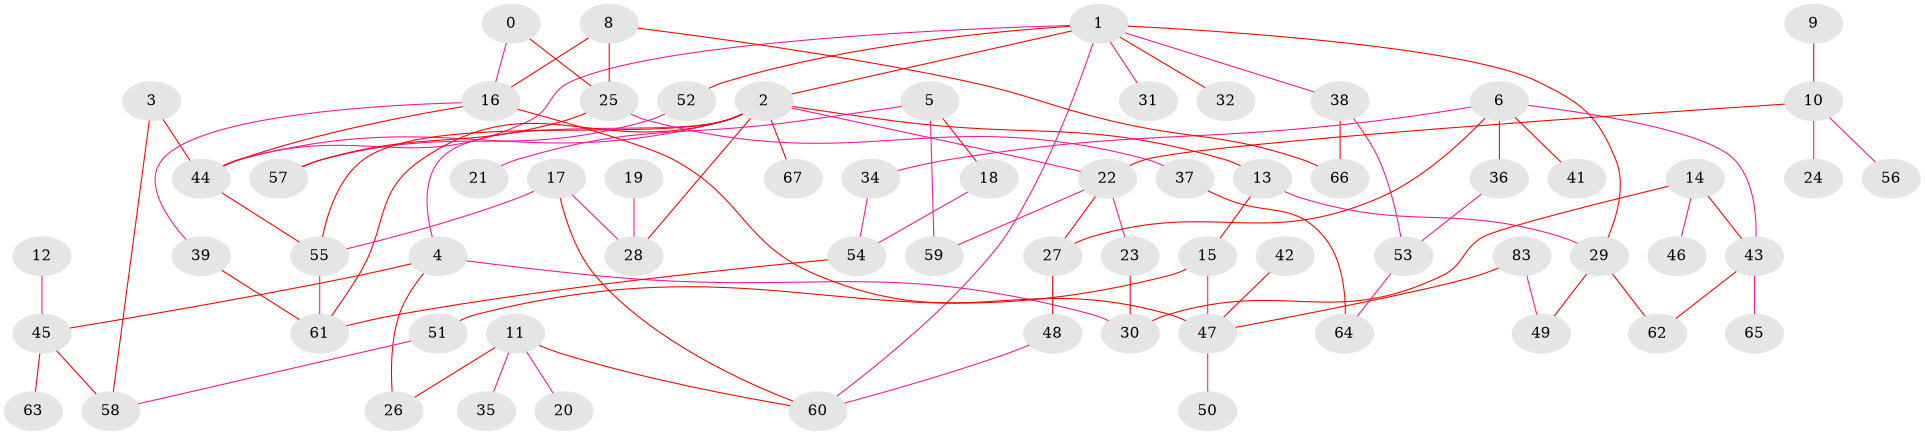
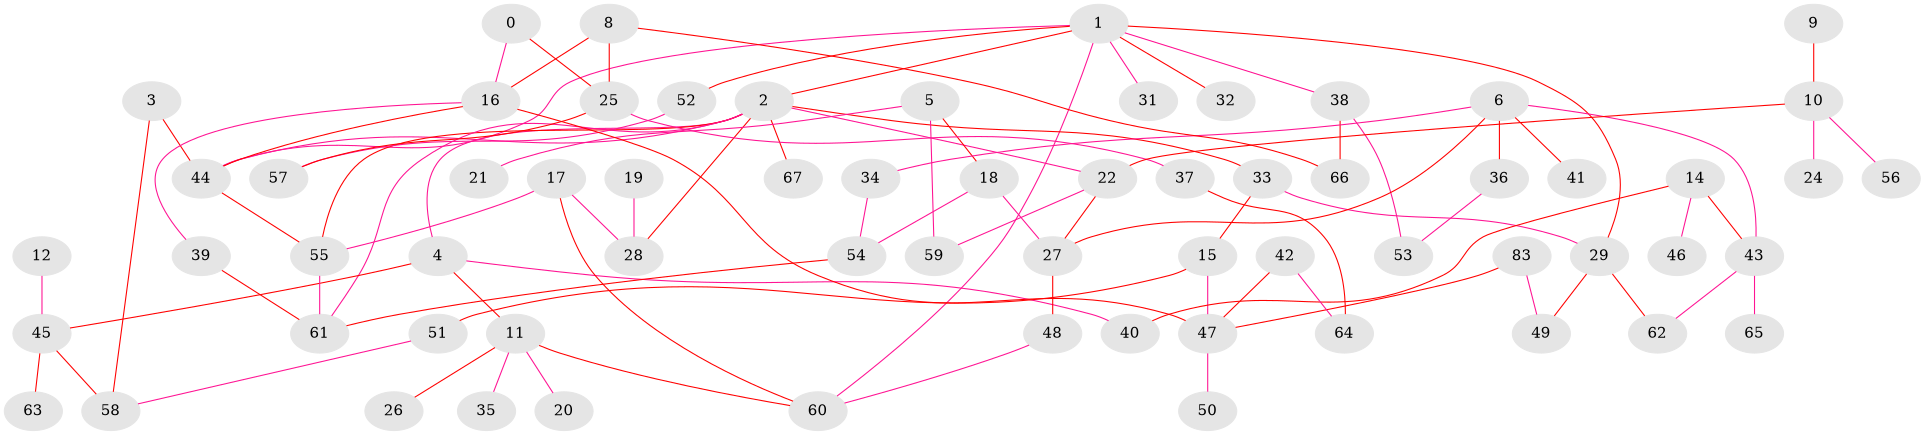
  graph {
    fontname="DejaVu Serif"
    node [color=gray90 fontname="DejaVu Serif" style=filled]
    edge [color=red fontname="DejaVu Serif" weight=1.0]
    1
    2
    29
    31
    32
    38
    44
    52
    60
-   13
+   13 [label=33]
    4
    22
    28
    55
    61
    67
    15
    49
    62
    66
    53
    57
    11
-   30
+   30 [label=40]
    45
    59
    27
-   23
    3
    58
    20
    26
    35
    63
    5
    18
    21
    54
    6
    34
    36
    41
    43
    48
    65
    n46 [label=0]
    16
    25
    47
    39
    37
    8
    9
    10
    24
    56
    12
    51
    14
    46
    50
    17
    19
    64
    n65 [label=83]
    42
    1 -- 2
    1 -- 29
    1 -- 31 [color=deeppink]
    1 -- 32
    1 -- 38 [color=deeppink]
    1 -- 44 [color=deeppink]
    1 -- 52
    1 -- 60 [color=deeppink]
    2 -- 44 [color=deeppink]
    2 -- 13
    2 -- 4 [color=deeppink]
    2 -- 22 [color=deeppink]
    2 -- 28
    2 -- 55
-   2 -- 61
+   2 -- 61 [color=deeppink]
    2 -- 67
    29 -- 49
    29 -- 62
    38 -- 66
    38 -- 53 [color=deeppink]
    44 -- 55
    52 -- 57 [color=deeppink]
    13 -- 29 [color=deeppink]
    13 -- 15
-   4 -- 26
+   4 -- 11
    4 -- 30 [color=deeppink]
    4 -- 45
    22 -- 59 [color=deeppink]
    22 -- 27
-   22 -- 23 [color=deeppink]
    55 -- 61 [color=deeppink]
    15 -- 47 [color=deeppink]
    15 -- 51
-   53 -- 64 [color=deeppink]
+   42 -- 64 [color=deeppink]
    11 -- 60
    11 -- 20 [color=deeppink]
    11 -- 26
    11 -- 35 [color=deeppink]
    45 -- 58
    45 -- 63
    27 -- 48
-   23 -- 30
    3 -- 44
    3 -- 58
    5 -- 59 [color=deeppink]
    5 -- 18
    5 -- 21 [color=deeppink]
+   18 -- 27 [color=deeppink]
    18 -- 54 [color=deeppink]
    54 -- 61
    6 -- 27
    6 -- 34 [color=deeppink]
    6 -- 36
    6 -- 41
    6 -- 43 [color=deeppink]
    34 -- 54 [color=deeppink]
    36 -- 53 [color=deeppink]
-   43 -- 62
+   43 -- 62 [color=deeppink]
    43 -- 65 [color=deeppink]
    48 -- 60 [color=deeppink]
    n46 -- 16 [color=deeppink]
    n46 -- 25
    16 -- 44
    16 -- 47 [weight=2.0]
    16 -- 39 [color=deeppink]
    25 -- 57
    25 -- 37 [color=deeppink]
    47 -- 50 [color=deeppink]
    39 -- 61
    37 -- 64
    8 -- 66
    8 -- 16
    8 -- 25
    9 -- 10
    10 -- 22
    10 -- 24 [color=deeppink]
    10 -- 56 [color=deeppink]
    12 -- 45 [color=deeppink]
    51 -- 58 [color=deeppink]
    14 -- 30
    14 -- 43
    14 -- 46 [color=deeppink]
    17 -- 60
    17 -- 28 [color=deeppink]
    17 -- 55 [color=deeppink]
    19 -- 28 [color=deeppink]
    n65 -- 49 [color=deeppink]
    n65 -- 47
    42 -- 47
  }
